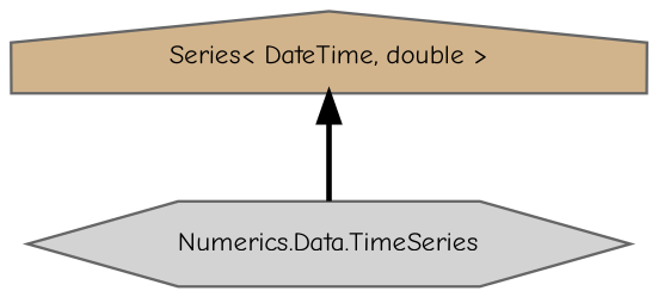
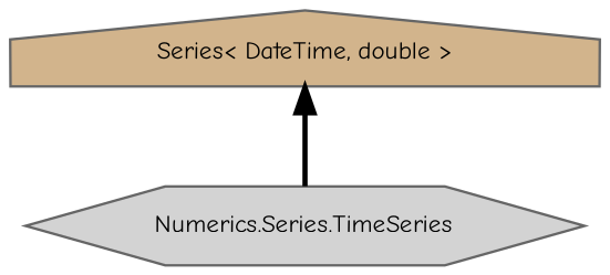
  digraph {
    fontname="Comic Neue"
    node [color=gray40 fontname="Comic Neue" fontsize=10 style=filled]
-   n1 [fillcolor=lightgrey fontcolor=black height=0.2 label="Numerics.Data.TimeSeries" shape=hexagon width=0.4]
+   n1 [fillcolor=lightgrey fontcolor=black height=0.2 label="Numerics.Series.TimeSeries" shape=hexagon width=0.4]
    n2 [fillcolor=tan height=0.2 label="Series\< DateTime, double \>" shape=house width=0.4]
    n2 -> n1 [color=black dir=back fontname="Comic Neue" fontsize=10 labelfontname=Helvetica labelfontsize=10 style=bold]
  }
